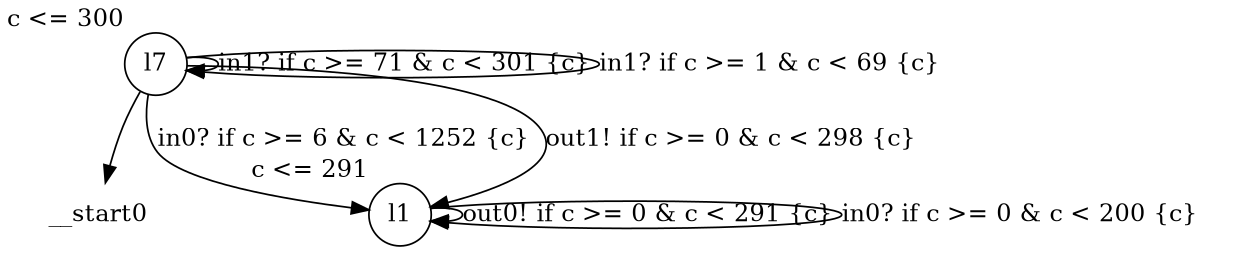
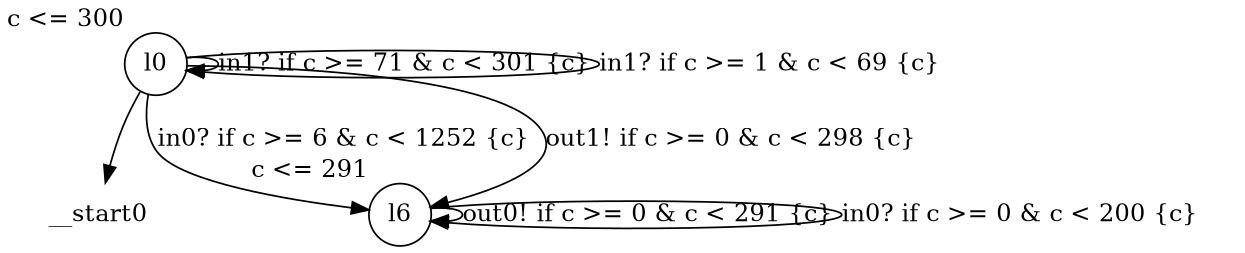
  digraph {
    node [shape=circle margin=0]
    __start0 [shape=none margin=""]
-   n2 [label=l7 xlabel="c <= 300"]
-   n3 [label=l1 xlabel="c <= 291"]
+   n2 [label=l0 xlabel="c <= 300"]
+   n3 [label=l6 xlabel="c <= 291"]
    n2 -> __start0
    n2 -> n2 [label="in1? if c >= 71 & c < 301 {c} "]
    n2 -> n2 [label="in1? if c >= 1 & c < 69 {c} "]
    n2 -> n3 [label="in0? if c >= 6 & c < 1252 {c} "]
    n2 -> n3 [label="out1! if c >= 0 & c < 298 {c} "]
    n3 -> n3 [label="out0! if c >= 0 & c < 291 {c} "]
    n3 -> n3 [label="in0? if c >= 0 & c < 200 {c} "]
  }
